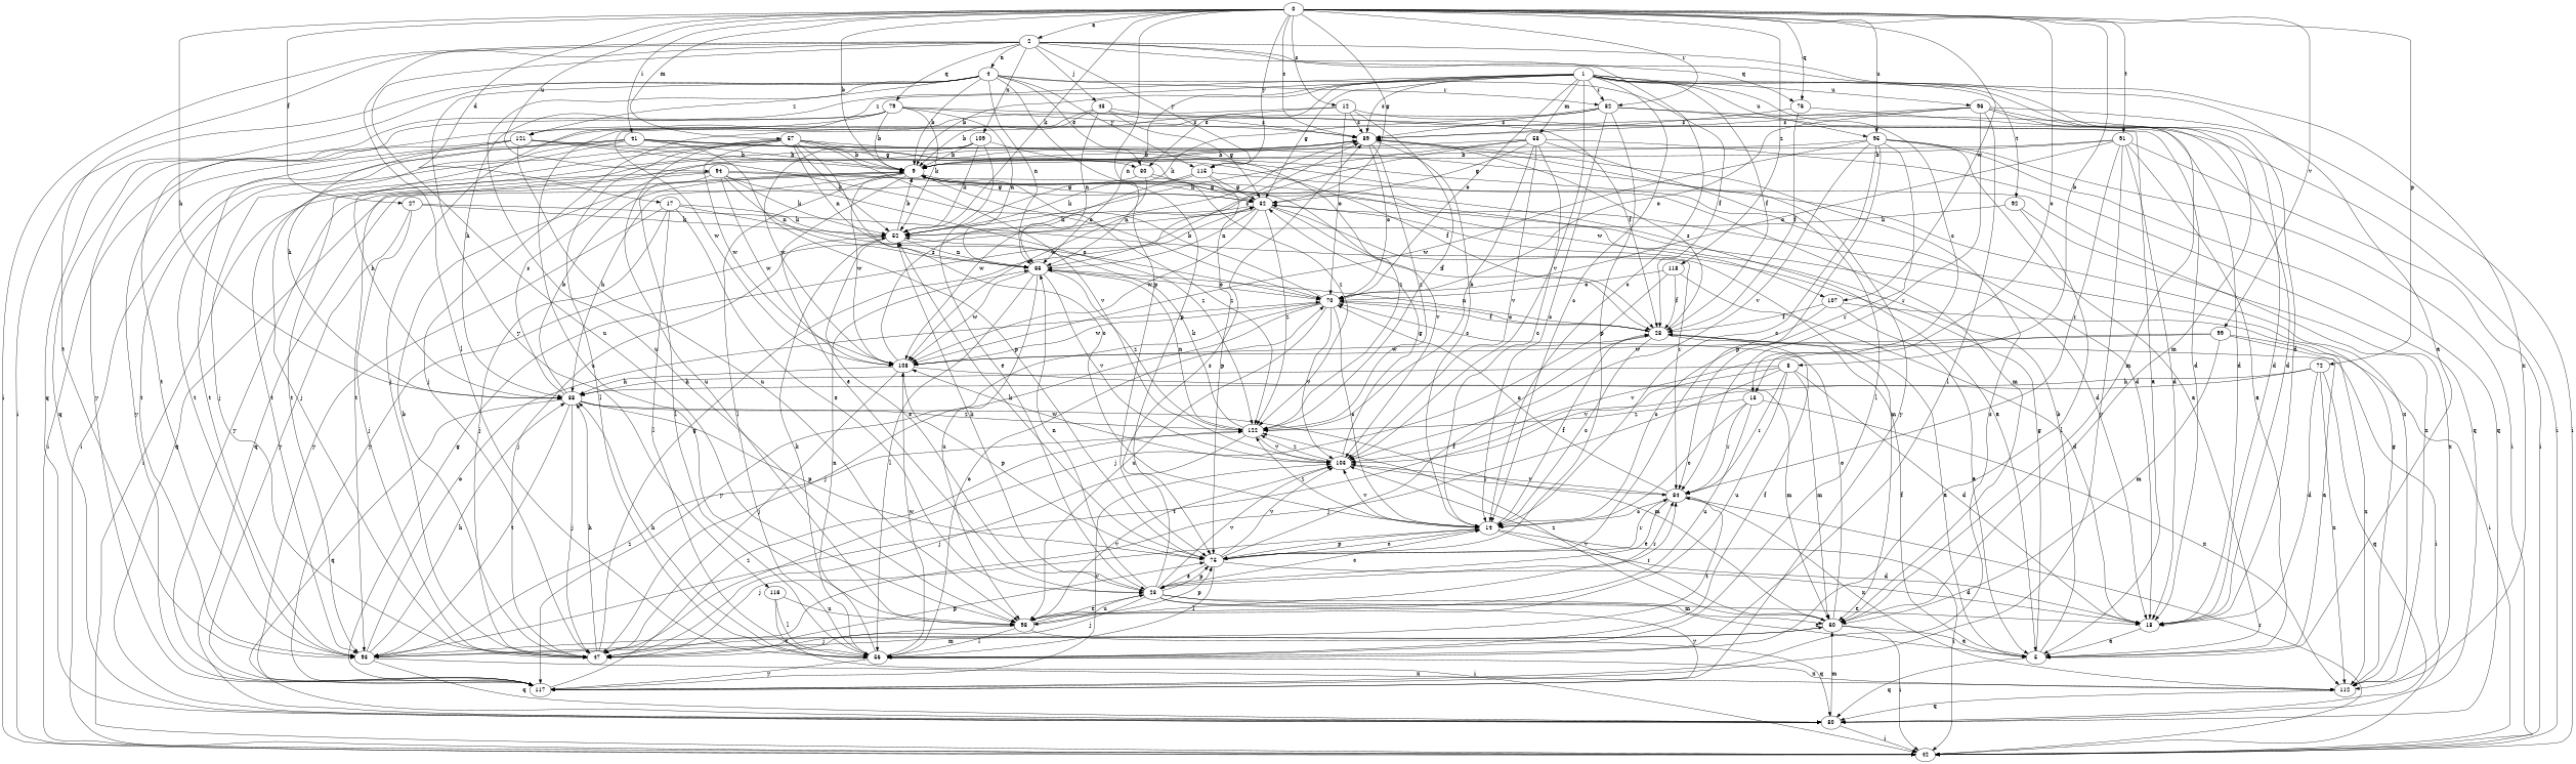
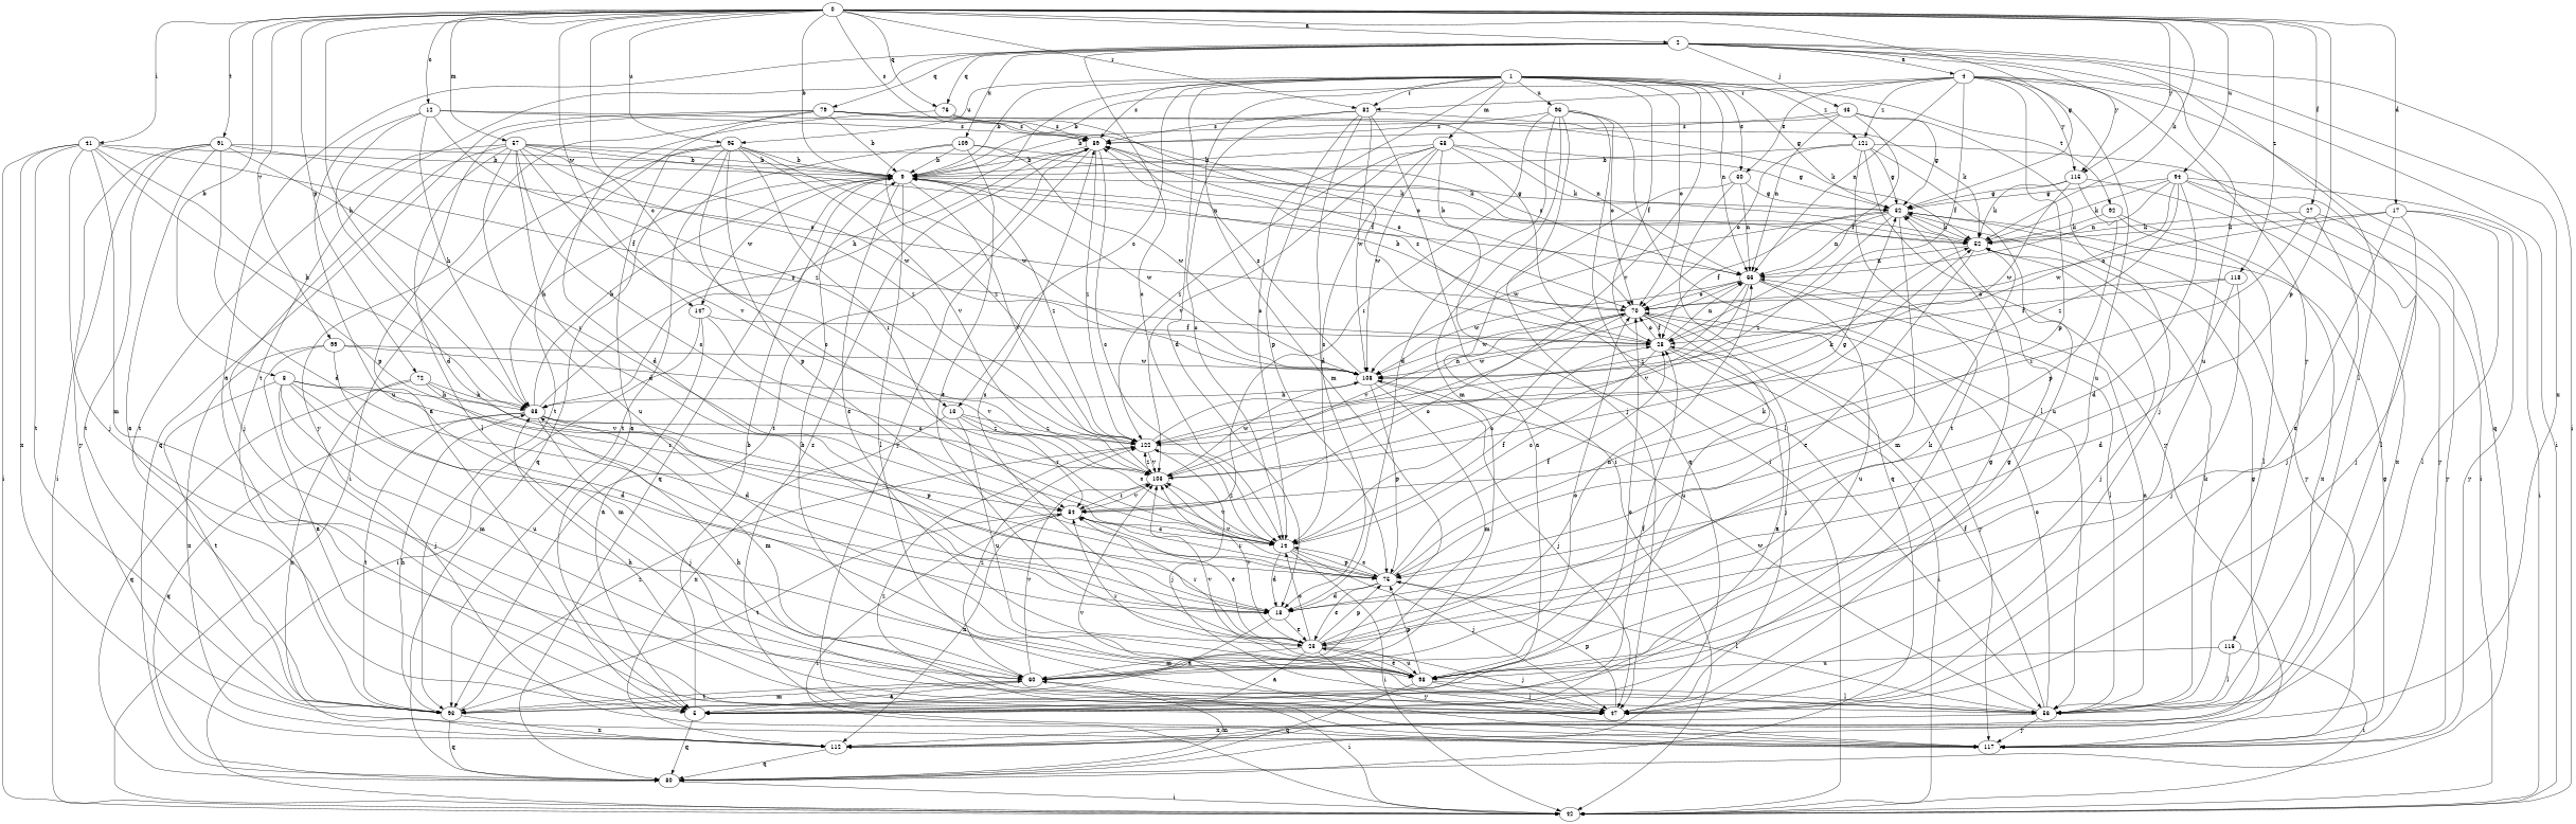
  strict digraph {
    0
    2
    8
    9
    12
    13
    17
    27
    32
    38
    41
    52
    57
    72
    75
    76
    82
    89
    91
    94
    95
    99
-   107
+   107 [label=147]
    115
    118
    14
    4
    5
    42
    43
    56
    79
    93
    98
    109
    112
    18
    60
    47
    84
    103
    80
    23
    108
    122
    70
    117
    28
    66
    1
    n51 [label=30]
    58
    92
    96
    121
    116
    0 -> 2 [label=a]
    0 -> 8 [label=b]
    0 -> 9 [label=b]
    0 -> 12 [label=c]
    0 -> 13 [label=c]
    0 -> 17 [label=d]
    0 -> 27 [label=f]
    0 -> 32 [label=g]
    0 -> 38 [label=h]
    0 -> 41 [label=i]
    0 -> 52 [label=k]
    0 -> 57 [label=m]
    0 -> 72 [label=p]
    0 -> 75 [label=p]
    0 -> 76 [label=q]
    0 -> 82 [label=r]
    0 -> 89 [label=s]
    0 -> 91 [label=t]
    0 -> 94 [label=u]
    0 -> 95 [label=u]
    0 -> 99 [label=v]
    0 -> 107 [label=w]
    0 -> 115 [label=y]
    0 -> 118 [label=z]
    2 -> 76 [label=q]
    2 -> 115 [label=y]
    2 -> 14 [label=c]
    2 -> 4 [label=a]
    2 -> 5 [label=a]
    2 -> 42 [label=i]
    2 -> 43 [label=j]
    2 -> 56 [label=l]
    2 -> 79 [label=q]
    2 -> 93 [label=t]
    2 -> 98 [label=u]
    2 -> 109 [label=x]
    2 -> 112 [label=x]
    8 -> 38 [label=h]
    8 -> 93 [label=t]
    8 -> 98 [label=u]
    8 -> 18 [label=d]
    8 -> 60 [label=m]
    8 -> 47 [label=j]
    8 -> 84 [label=r]
    9 -> 32 [label=g]
    9 -> 38 [label=h]
    9 -> 107 [label=w]
    9 -> 56 [label=l]
    9 -> 103 [label=v]
    9 -> 80 [label=q]
    9 -> 23 [label=e]
    9 -> 108 [label=w]
    9 -> 122 [label=z]
    12 -> 38 [label=h]
    12 -> 89 [label=s]
    12 -> 98 [label=u]
    12 -> 18 [label=d]
    12 -> 122 [label=z]
    12 -> 70 [label=o]
    13 -> 14 [label=c]
    13 -> 98 [label=u]
    13 -> 112 [label=x]
    13 -> 84 [label=r]
    13 -> 122 [label=z]
    17 -> 52 [label=k]
    17 -> 56 [label=l]
    17 -> 47 [label=j]
    17 -> 23 [label=e]
    17 -> 70 [label=o]
    17 -> 117 [label=y]
    27 -> 52 [label=k]
    27 -> 47 [label=j]
    27 -> 84 [label=r]
    27 -> 117 [label=y]
    32 -> 52 [label=k]
    32 -> 60 [label=m]
    32 -> 108 [label=w]
    32 -> 122 [label=z]
    32 -> 117 [label=y]
    32 -> 28 [label=f]
    32 -> 66 [label=n]
    38 -> 9 [label=b]
    38 -> 75 [label=p]
    38 -> 89 [label=s]
    38 -> 93 [label=t]
    38 -> 60 [label=m]
    38 -> 47 [label=j]
    38 -> 80 [label=q]
    38 -> 122 [label=z]
    41 -> 9 [label=b]
    41 -> 38 [label=h]
    41 -> 75 [label=p]
    41 -> 42 [label=i]
    41 -> 93 [label=t]
    41 -> 112 [label=x]
    41 -> 60 [label=m]
    41 -> 47 [label=j]
    41 -> 28 [label=f]
    52 -> 9 [label=b]
    52 -> 47 [label=j]
    52 -> 23 [label=e]
    52 -> 66 [label=n]
    57 -> 9 [label=b]
    57 -> 52 [label=k]
    57 -> 14 [label=c]
    57 -> 56 [label=l]
    57 -> 93 [label=t]
    57 -> 98 [label=u]
    57 -> 18 [label=d]
    57 -> 47 [label=j]
    57 -> 103 [label=v]
    57 -> 108 [label=w]
    57 -> 122 [label=z]
    57 -> 66 [label=n]
    72 -> 38 [label=h]
    72 -> 112 [label=x]
    72 -> 18 [label=d]
    72 -> 103 [label=v]
    72 -> 80 [label=q]
    75 -> 52 [label=k]
    75 -> 14 [label=c]
    75 -> 56 [label=l]
    75 -> 18 [label=d]
    75 -> 84 [label=r]
    75 -> 103 [label=v]
    75 -> 23 [label=e]
    75 -> 28 [label=f]
    76 -> 89 [label=s]
    76 -> 18 [label=d]
    76 -> 28 [label=f]
    82 -> 52 [label=k]
    82 -> 75 [label=p]
    82 -> 89 [label=s]
    82 -> 14 [label=c]
    82 -> 42 [label=i]
    82 -> 18 [label=d]
    82 -> 108 [label=w]
    89 -> 9 [label=b]
    89 -> 14 [label=c]
    89 -> 93 [label=t]
    89 -> 122 [label=z]
    89 -> 70 [label=o]
    89 -> 117 [label=y]
    91 -> 9 [label=b]
    91 -> 5 [label=a]
    91 -> 42 [label=i]
    91 -> 93 [label=t]
    91 -> 18 [label=d]
    91 -> 84 [label=r]
    91 -> 70 [label=o]
    91 -> 117 [label=y]
    94 -> 32 [label=g]
    94 -> 52 [label=k]
    94 -> 42 [label=i]
    94 -> 56 [label=l]
    94 -> 18 [label=d]
    94 -> 108 [label=w]
    94 -> 122 [label=z]
    94 -> 117 [label=y]
    94 -> 66 [label=n]
    95 -> 9 [label=b]
    95 -> 75 [label=p]
    95 -> 14 [label=c]
    95 -> 5 [label=a]
    95 -> 42 [label=i]
    95 -> 84 [label=r]
    95 -> 103 [label=v]
    95 -> 80 [label=q]
    95 -> 108 [label=w]
    99 -> 5 [label=a]
    99 -> 112 [label=x]
    99 -> 60 [label=m]
    99 -> 103 [label=v]
    99 -> 108 [label=w]
    107 -> 14 [label=c]
    107 -> 5 [label=a]
    107 -> 42 [label=i]
    107 -> 28 [label=f]
    115 -> 32 [label=g]
    115 -> 52 [label=k]
    115 -> 75 [label=p]
    115 -> 112 [label=x]
    115 -> 108 [label=w]
    118 -> 18 [label=d]
    118 -> 47 [label=j]
    118 -> 70 [label=o]
    118 -> 28 [label=f]
    14 -> 75 [label=p]
    14 -> 42 [label=i]
    14 -> 18 [label=d]
    14 -> 47 [label=j]
    14 -> 103 [label=v]
    14 -> 122 [label=z]
    14 -> 28 [label=f]
    4 -> 9 [label=b]
    4 -> 75 [label=p]
    4 -> 82 [label=r]
    4 -> 115 [label=y]
    4 -> 42 [label=i]
    4 -> 98 [label=u]
    4 -> 80 [label=q]
    4 -> 28 [label=f]
    4 -> 66 [label=n]
    4 -> n51 [label=e]
    4 -> 121 [label=z]
    4 -> 116 [label=y]
    5 -> 9 [label=b]
    5 -> 32 [label=g]
    5 -> 80 [label=q]
    5 -> 28 [label=f]
    42 -> 84 [label=r]
    43 -> 9 [label=b]
    43 -> 32 [label=g]
    43 -> 89 [label=s]
    43 -> 47 [label=j]
    43 -> 28 [label=f]
    43 -> 66 [label=n]
    56 -> 38 [label=h]
    56 -> 52 [label=k]
    56 -> 112 [label=x]
    56 -> 108 [label=w]
    56 -> 70 [label=o]
    56 -> 117 [label=y]
    56 -> 28 [label=f]
    56 -> 66 [label=n]
    79 -> 9 [label=b]
    79 -> 52 [label=k]
    79 -> 89 [label=s]
    79 -> 5 [label=a]
    79 -> 93 [label=t]
    79 -> 80 [label=q]
    79 -> 117 [label=y]
    79 -> 66 [label=n]
    93 -> 38 [label=h]
    93 -> 112 [label=x]
    93 -> 60 [label=m]
    93 -> 80 [label=q]
    93 -> 122 [label=z]
    93 -> 70 [label=o]
    98 -> 75 [label=p]
    98 -> 56 [label=l]
    98 -> 47 [label=j]
    98 -> 84 [label=r]
    98 -> 103 [label=v]
    98 -> 80 [label=q]
    98 -> 23 [label=e]
    109 -> 9 [label=b]
    109 -> 52 [label=k]
    109 -> 93 [label=t]
    109 -> 23 [label=e]
    109 -> 108 [label=w]
    109 -> 122 [label=z]
    112 -> 32 [label=g]
    112 -> 80 [label=q]
    18 -> 5 [label=a]
-   23 -> 18 [label=e]
+   18 -> 23 [label=e]
    60 -> 5 [label=a]
    60 -> 42 [label=i]
    60 -> 93 [label=t]
    60 -> 103 [label=v]
    60 -> 122 [label=z]
    60 -> 70 [label=o]
    47 -> 9 [label=b]
    47 -> 32 [label=g]
    47 -> 38 [label=h]
    47 -> 75 [label=p]
    84 -> 14 [label=c]
    84 -> 93 [label=t]
    84 -> 112 [label=x]
    84 -> 103 [label=v]
    84 -> 23 [label=e]
    84 -> 70 [label=o]
    103 -> 32 [label=g]
    103 -> 84 [label=r]
    103 -> 108 [label=w]
    103 -> 122 [label=z]
    80 -> 42 [label=i]
    80 -> 60 [label=m]
    23 -> 52 [label=k]
    23 -> 75 [label=p]
    23 -> 89 [label=s]
    23 -> 14 [label=c]
    23 -> 5 [label=a]
    23 -> 98 [label=u]
    23 -> 60 [label=m]
    23 -> 47 [label=j]
    23 -> 84 [label=r]
    23 -> 103 [label=v]
    23 -> 117 [label=y]
    23 -> 66 [label=n]
    108 -> 38 [label=h]
    108 -> 75 [label=p]
    108 -> 89 [label=s]
    108 -> 60 [label=m]
    108 -> 47 [label=j]
    122 -> 52 [label=k]
    122 -> 47 [label=j]
    122 -> 103 [label=v]
    122 -> 66 [label=n]
    70 -> 9 [label=b]
    70 -> 14 [label=c]
    70 -> 98 [label=u]
    70 -> 47 [label=j]
    70 -> 103 [label=v]
    70 -> 108 [label=w]
    70 -> 117 [label=y]
    70 -> 28 [label=f]
    117 -> 32 [label=g]
    117 -> 89 [label=s]
    117 -> 103 [label=v]
    117 -> 122 [label=z]
    28 -> 89 [label=s]
    28 -> 14 [label=c]
    28 -> 5 [label=a]
    28 -> 42 [label=i]
    28 -> 108 [label=w]
    28 -> 70 [label=o]
    28 -> 66 [label=n]
    66 -> 89 [label=s]
    66 -> 56 [label=l]
    66 -> 98 [label=u]
    66 -> 103 [label=v]
    66 -> 108 [label=w]
    66 -> 122 [label=z]
    66 -> 70 [label=o]
    1 -> 9 [label=b]
    1 -> 13 [label=c]
    1 -> 32 [label=g]
    1 -> 38 [label=h]
    1 -> 82 [label=r]
    1 -> 89 [label=s]
    1 -> 95 [label=u]
    1 -> 14 [label=c]
    1 -> 18 [label=d]
    1 -> 60 [label=m]
    1 -> 103 [label=v]
    1 -> 70 [label=o]
    1 -> 28 [label=f]
    1 -> 66 [label=n]
    1 -> n51 [label=e]
    1 -> 58 [label=m]
    1 -> 92 [label=t]
    1 -> 96 [label=u]
    1 -> 121 [label=z]
    n51 -> 32 [label=g]
    n51 -> 5 [label=a]
    n51 -> 80 [label=q]
    n51 -> 66 [label=n]
    58 -> 9 [label=b]
    58 -> 32 [label=g]
    58 -> 52 [label=k]
    58 -> 14 [label=c]
    58 -> 56 [label=l]
    58 -> 103 [label=v]
    58 -> 80 [label=q]
    58 -> 108 [label=w]
-   58 -> 122 [label=b]
+   58 -> 122 [label=z]
    92 -> 52 [label=k]
    92 -> 56 [label=l]
    92 -> 112 [label=x]
    96 -> 89 [label=s]
    96 -> 42 [label=i]
    96 -> 56 [label=l]
    96 -> 18 [label=d]
    96 -> 60 [label=m]
    96 -> 47 [label=j]
    96 -> 84 [label=r]
    96 -> 70 [label=o]
    121 -> 9 [label=b]
-   121 -> n51 [label=g]
+   121 -> 32 [label=g]
    121 -> 42 [label=i]
    121 -> 93 [label=t]
    121 -> 98 [label=u]
    121 -> 70 [label=o]
    121 -> 117 [label=y]
    116 -> 42 [label=i]
    116 -> 56 [label=l]
    116 -> 98 [label=u]
  }
